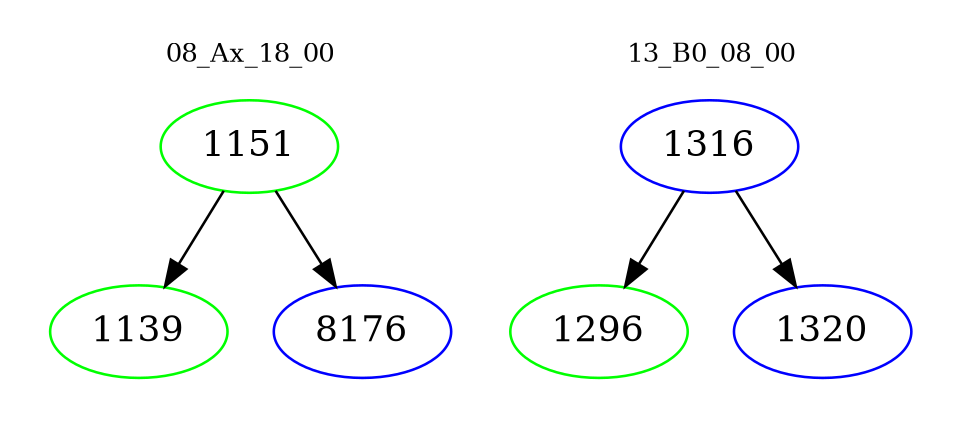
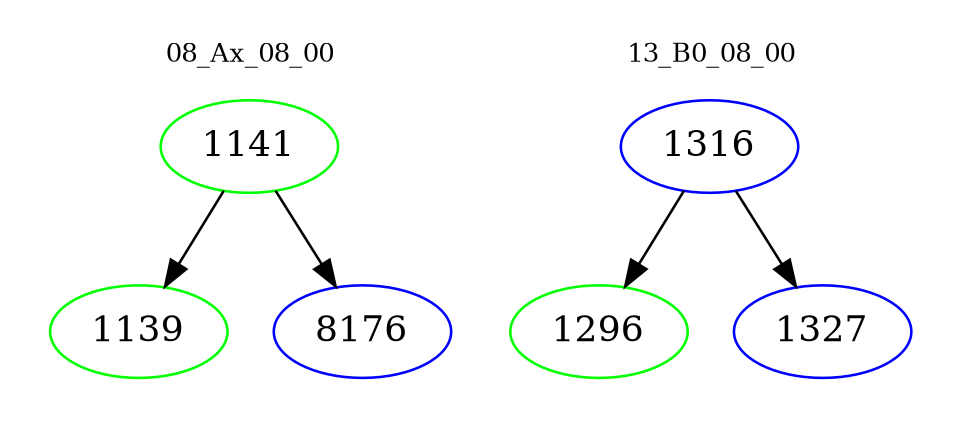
  digraph {
    node [color=green]
    edge [color=black]
-   n1 [label=1151]
+   n1 [label=1141]
    n2 [label=1139]
    n3 [color=blue label=8176]
    n4 [color=blue label=1316]
    n5 [label=1296]
-   n6 [color=blue label=1320]
+   n6 [color=blue label=1327]
    subgraph cluster_1 {
      color=white
      fontsize=10
-     label="08_Ax_18_00"
+     label="08_Ax_08_00"
      n1
      n2
      n3
    }
    subgraph cluster_2 {
      color=white
      fontsize=10
      label="13_B0_08_00"
      n4
      n5
      n6
    }
    n1 -> n2
    n1 -> n3
    n4 -> n5
    n4 -> n6
  }
